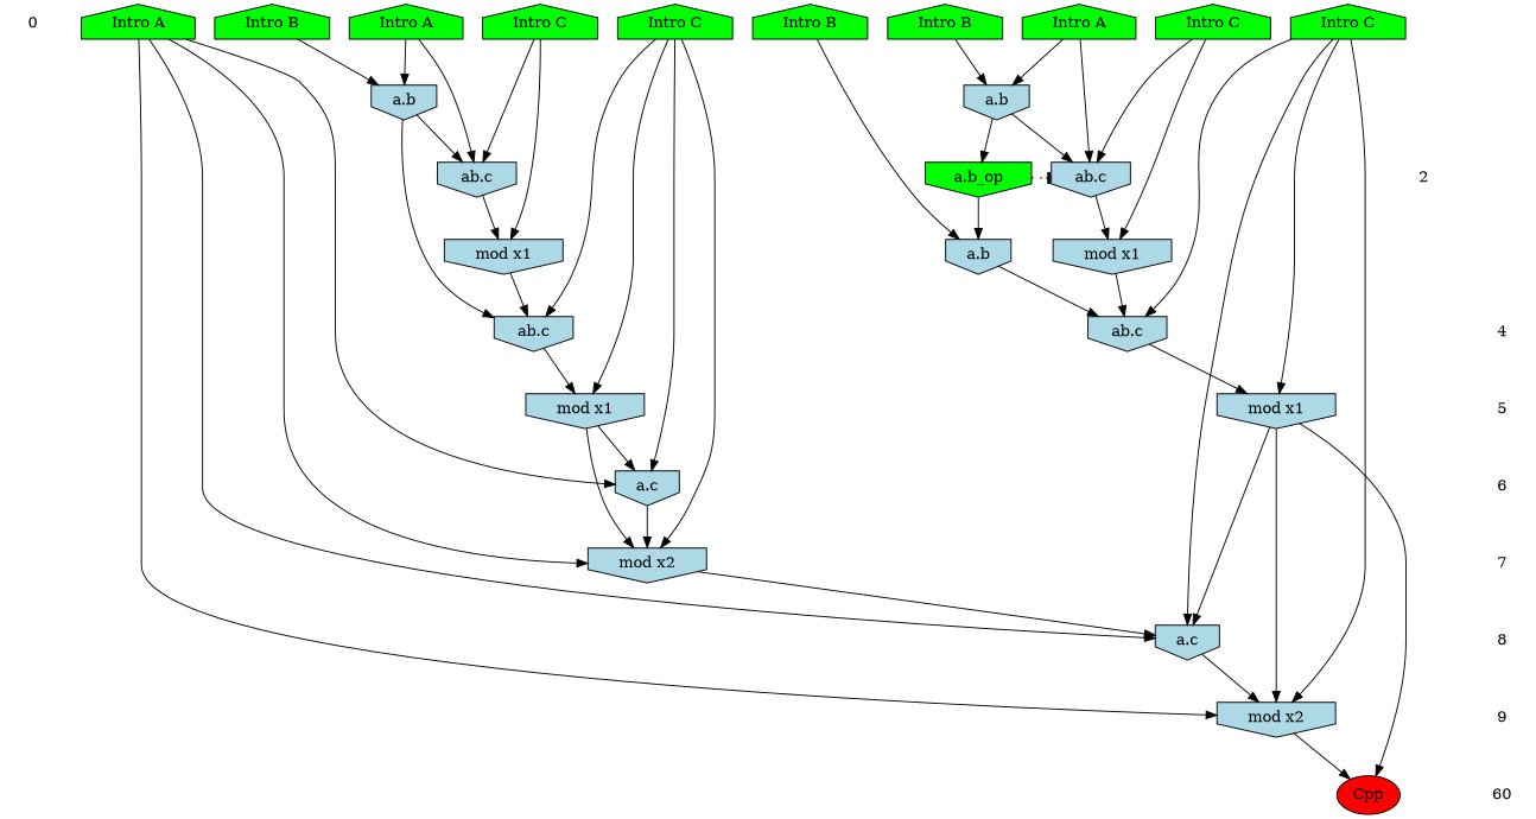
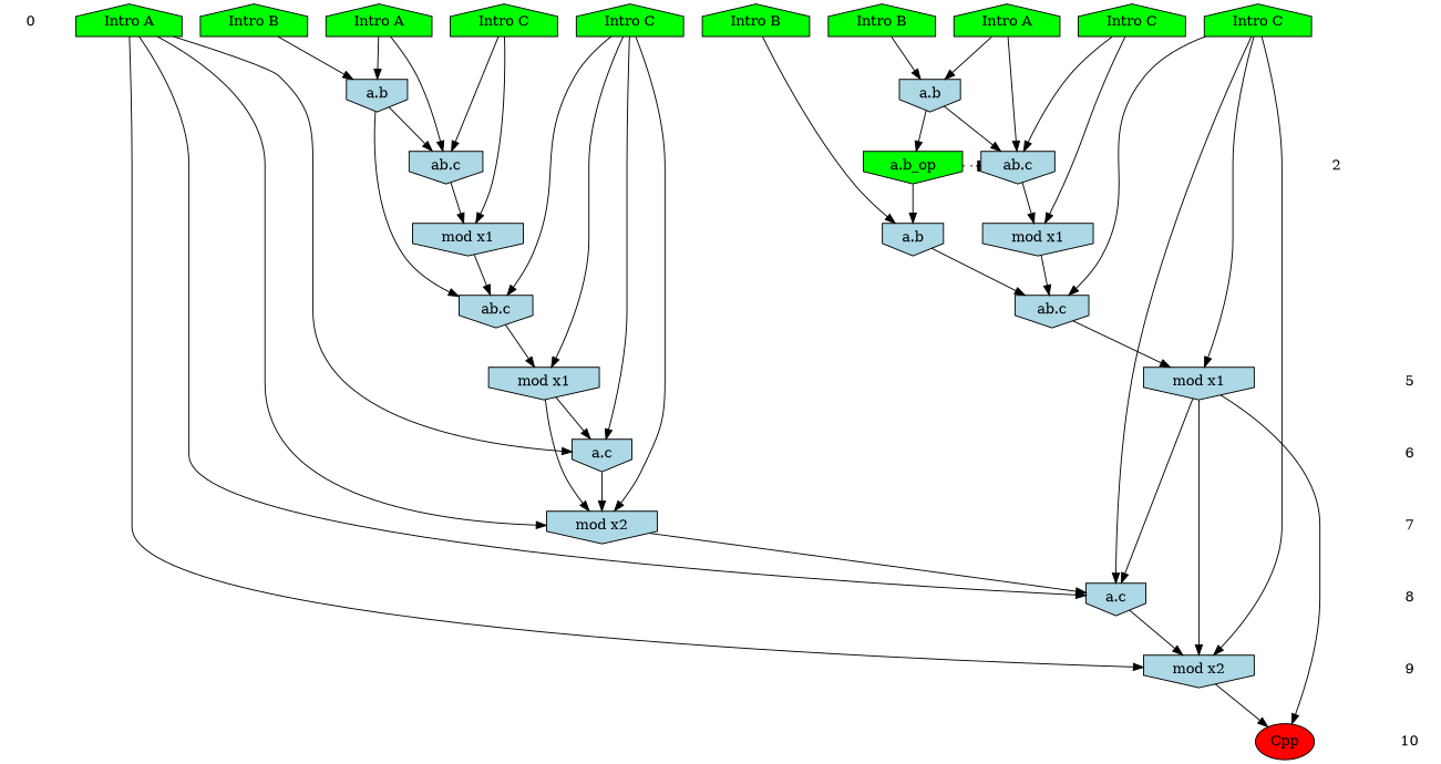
  digraph {
    ranksep=.5
    node [shape=invhouse fillcolor=lightblue style=filled]
    0 [shape=plaintext fillcolor="" style=""]
    n2 [fillcolor=green label="Intro A" shape=house]
    n3 [fillcolor=green label="Intro A" shape=house]
    n4 [fillcolor=green label="Intro A" shape=house]
    n5 [fillcolor=green label="Intro B" shape=house]
    n6 [fillcolor=green label="Intro B" shape=house]
    n7 [fillcolor=green label="Intro B" shape=house]
    n8 [fillcolor=green label="Intro C" shape=house]
    n9 [fillcolor=green label="Intro C" shape=house]
    n10 [fillcolor=green label="Intro C" shape=house]
    n11 [fillcolor=green label="Intro C" shape=house]
    n12 [label="a.b"]
    n13 [label="a.b"]
    2 [shape=plaintext fillcolor="" style=""]
    n15 [label="ab.c"]
    n16 [fillcolor=green label="a.b_op"]
    n17 [label="ab.c"]
    n18 [label="mod x1"]
    n19 [label="mod x1"]
    n20 [label="a.b"]
-   4 [shape=plaintext fillcolor="" style=""]
    n22 [label="ab.c"]
    n23 [label="ab.c"]
    5 [shape=plaintext fillcolor="" style=""]
    n25 [label="mod x1"]
    n26 [label="mod x1"]
    6 [shape=plaintext fillcolor="" style=""]
    n28 [label="a.c"]
    7 [shape=plaintext fillcolor="" style=""]
    n30 [label="mod x2"]
    8 [shape=plaintext fillcolor="" style=""]
    n32 [label="a.c"]
    9 [shape=plaintext fillcolor="" style=""]
    n34 [label="mod x2"]
-   10 [shape=plaintext label=60 fillcolor="" style=""]
+   10 [shape=plaintext fillcolor="" style=""]
    n36 [fillcolor=red label=Cpp shape=""]
    subgraph sub_1 {
      rank=same
      0
      n2
      n3
      n4
      n5
      n6
      n7
      n8
      n9
      n10
      n11
    }
    subgraph sub_2 {
      rank=same
      n12
      n13
    }
    subgraph sub_3 {
      rank=same
      2
      n15
      n16
      n17
    }
    subgraph sub_4 {
      rank=same
      n18
      n19
      n20
    }
    subgraph sub_5 {
      rank=same
-     4
      n22
      n23
    }
    subgraph sub_6 {
      rank=same
      5
      n25
      n26
    }
    subgraph sub_7 {
      rank=same
      6
      n28
    }
    subgraph sub_8 {
      rank=same
      7
      n30
    }
    subgraph sub_9 {
      rank=same
      8
      n32
    }
    subgraph sub_10 {
      rank=same
      9
      n34
    }
    subgraph sub_11 {
      rank=same
      10
      n36
    }
    n2 -> n13
    n2 -> n17
    n3 -> n12
    n3 -> n15
    n4 -> n28
    n4 -> n30
    n4 -> n32
    n4 -> n34
    n5 -> n13
    n6 -> n20
    n7 -> n12
    n8 -> n15
    n8 -> n18
    n9 -> n23
    n9 -> n26
    n9 -> n32
    n9 -> n34
    n10 -> n22
    n10 -> n25
    n10 -> n28
    n10 -> n30
    n11 -> n17
    n11 -> n19
    n12 -> n15
    n12 -> n16
    n13 -> n17
    n13 -> n22
    n15 -> n18
    n16 -> n15 [arrowhead=tee style=dotted]
    n16 -> n20
    n17 -> n19
    n18 -> n23
    n19 -> n22
    n20 -> n23
-   4 -> 5 [style=invis]
    n22 -> n25
    n23 -> n26
    5 -> 6 [style=invis]
    n25 -> n28
    n25 -> n30
    n26 -> n32
    n26 -> n34
    n26 -> n36
    6 -> 7 [style=invis]
    n28 -> n30
    7 -> 8 [style=invis]
    n30 -> n32
    8 -> 9 [style=invis]
    n32 -> n34
    9 -> 10 [style=invis]
    n34 -> n36
  }
